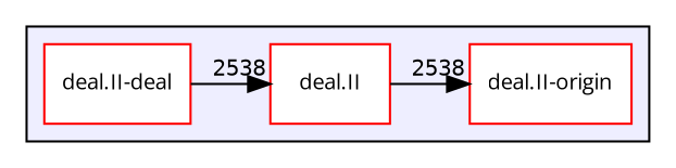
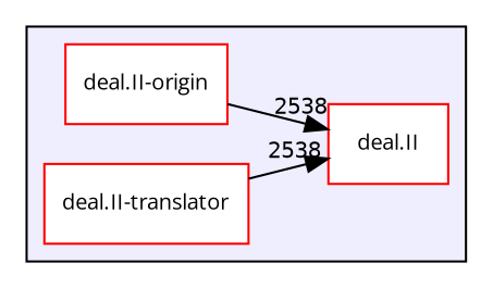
  digraph {
    compound=true
    fontname="Open Sans"
    rankdir=LR
    node [color=red fillcolor=white fontname="Open Sans" fontsize=10 shape=box style=filled]
    edge [fontname="Open Sans" headlabel=2538 labeldistance=1.5 labelfontname=Helvetica labelfontsize=10]
    n1 [label="deal.II"]
    n2 [label="deal.II-origin"]
-   n3 [label="deal.II-deal"]
+   n3 [label="deal.II-translator"]
    subgraph cluster_1 {
      bgcolor="#eeeeff"
      pencolor=black
      n1
      n2
      n3
    }
-   n1 -> n2
+   n2 -> n1
    n3 -> n1
  }
